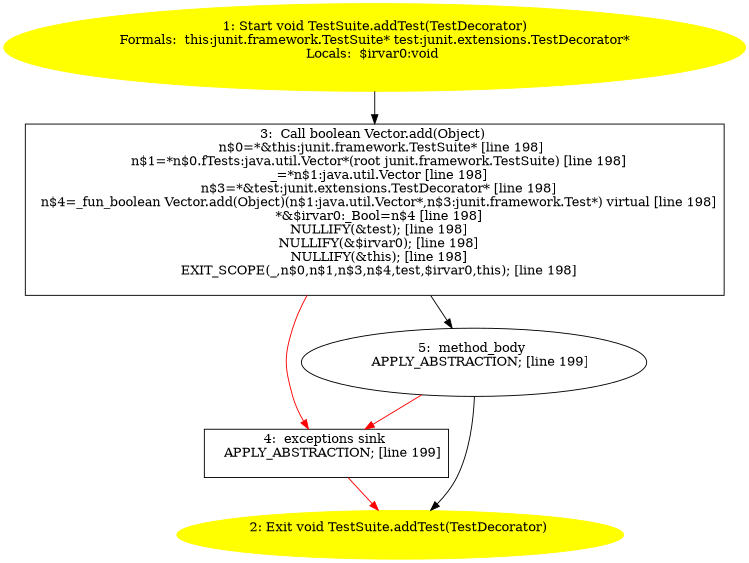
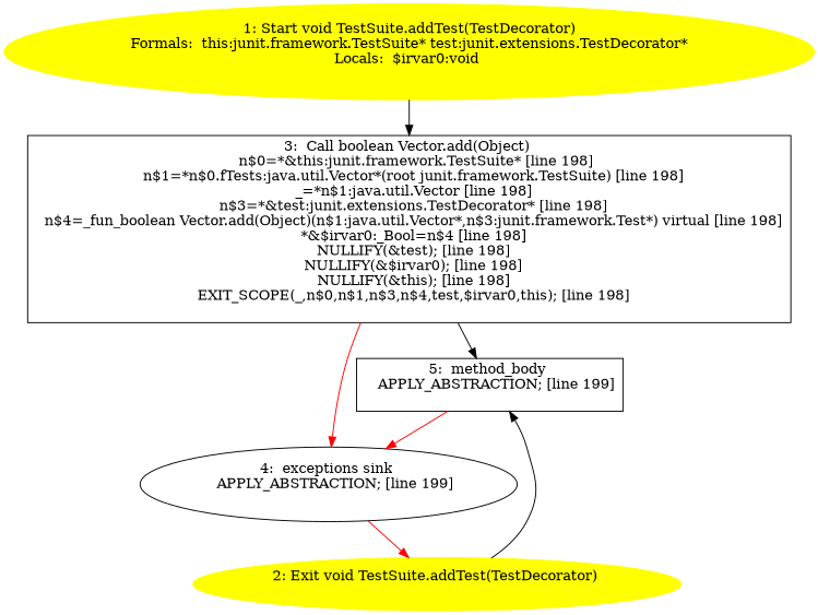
  digraph {
    node [shape=box]
    n1 [color=yellow label="1: Start void TestSuite.addTest(TestDecorator)\nFormals:  this:junit.framework.TestSuite* test:junit.extensions.TestDecorator*\nLocals:  $irvar0:void \n  " style=filled shape=""]
    n2 [label="3:  Call boolean Vector.add(Object) \n   n$0=*&this:junit.framework.TestSuite* [line 198]\n  n$1=*n$0.fTests:java.util.Vector*(root junit.framework.TestSuite) [line 198]\n  _=*n$1:java.util.Vector [line 198]\n  n$3=*&test:junit.extensions.TestDecorator* [line 198]\n  n$4=_fun_boolean Vector.add(Object)(n$1:java.util.Vector*,n$3:junit.framework.Test*) virtual [line 198]\n  *&$irvar0:_Bool=n$4 [line 198]\n  NULLIFY(&test); [line 198]\n  NULLIFY(&$irvar0); [line 198]\n  NULLIFY(&this); [line 198]\n  EXIT_SCOPE(_,n$0,n$1,n$3,n$4,test,$irvar0,this); [line 198]\n "]
-   n3 [label="5:  method_body \n   APPLY_ABSTRACTION; [line 199]\n " shape=ellipse]
-   n4 [label="4:  exceptions sink \n   APPLY_ABSTRACTION; [line 199]\n "]
+   n3 [label="5:  method_body \n   APPLY_ABSTRACTION; [line 199]\n "]
+   n4 [label="4:  exceptions sink \n   APPLY_ABSTRACTION; [line 199]\n " shape=ellipse]
    n5 [color=yellow label="2: Exit void TestSuite.addTest(TestDecorator) \n  " style=filled shape=""]
    n1 -> n2
    n2 -> n3
    n2 -> n4 [color=red]
    n3 -> n4 [color=red]
-   n3 -> n5
+   n5 -> n3
    n4 -> n5 [color=red]
  }
